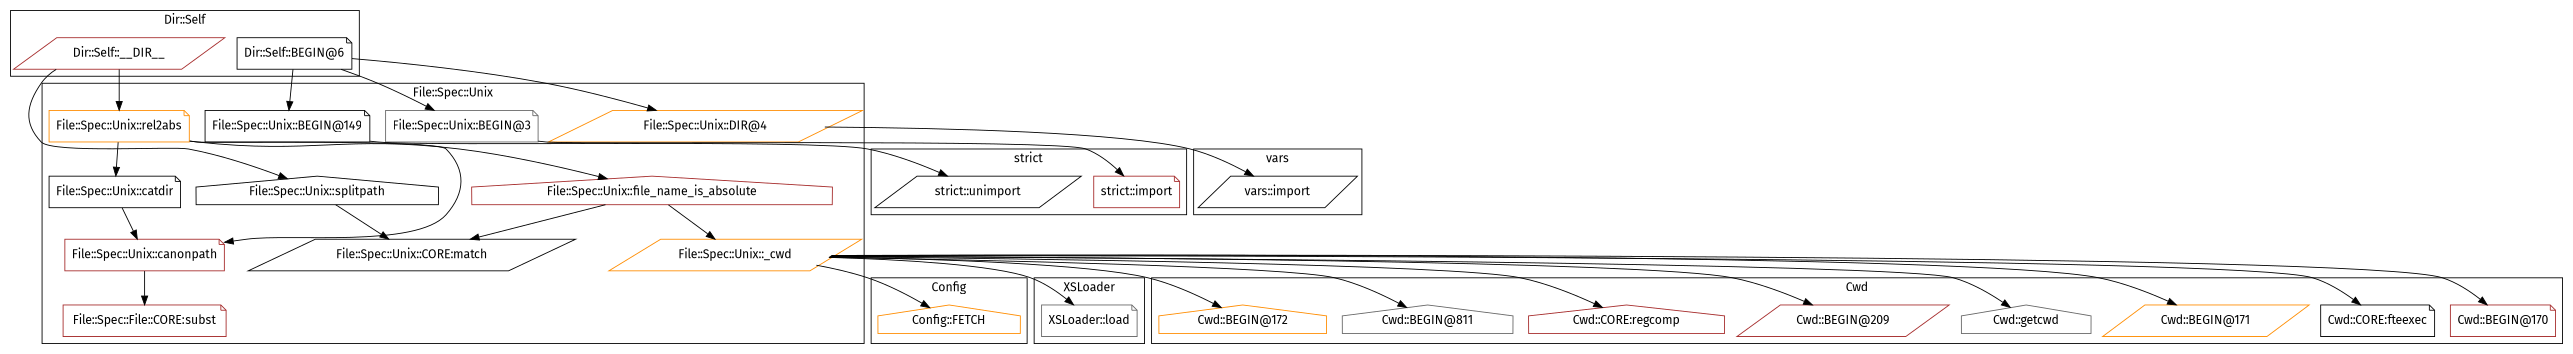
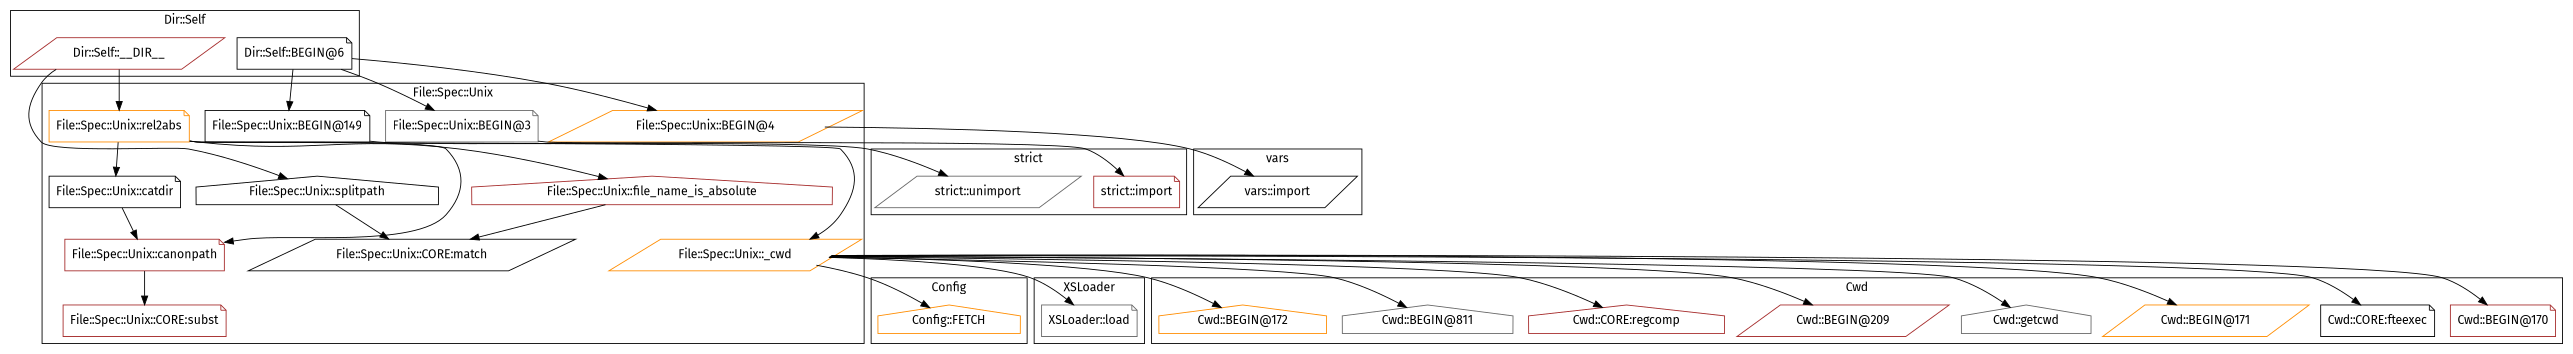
  digraph {
    fontname="Fira Sans"
    node [color=brown fontname="Fira Sans" shape=note]
    edge [fontname="Fira Sans"]
    "Dir::Self::BEGIN@6" [color=black]
    "Dir::Self::__DIR__" [shape=parallelogram]
    "Config::FETCH" [color=darkorange shape=house]
    "vars::import" [color=black shape=parallelogram]
    "strict::import"
-   "strict::unimport" [color=black shape=parallelogram]
+   "strict::unimport" [color=gray40 shape=parallelogram]
    "XSLoader::load" [color=gray40]
    "File::Spec::Unix::_cwd" [color=darkorange shape=parallelogram]
    "File::Spec::Unix::rel2abs" [color=darkorange]
    "File::Spec::Unix::canonpath"
    "File::Spec::Unix::CORE:match" [color=black shape=parallelogram]
    "File::Spec::Unix::BEGIN@149" [color=black]
    "File::Spec::Unix::file_name_is_absolute" [shape=house]
    "File::Spec::Unix::splitpath" [color=black shape=house]
-   "File::Spec::Unix::BEGIN@4" [color=darkorange shape=parallelogram label="File::Spec::Unix::DIR@4"]
+   "File::Spec::Unix::BEGIN@4" [color=darkorange shape=parallelogram]
    "File::Spec::Unix::BEGIN@3" [color=gray40]
-   "File::Spec::Unix::CORE:subst" [label="File::Spec::File::CORE:subst"]
+   "File::Spec::Unix::CORE:subst"
    "File::Spec::Unix::catdir" [color=black]
    "Cwd::BEGIN@811" [color=gray40 shape=house]
    "Cwd::BEGIN@172" [color=darkorange shape=house]
    "Cwd::BEGIN@170"
    "Cwd::CORE:fteexec" [color=black]
    "Cwd::BEGIN@171" [color=darkorange shape=parallelogram]
    "Cwd::getcwd" [color=gray40 shape=house]
    "Cwd::BEGIN@209" [shape=parallelogram]
    "Cwd::CORE:regcomp" [shape=house]
    subgraph cluster_1 {
      label="Dir::Self"
      "Dir::Self::BEGIN@6"
      "Dir::Self::__DIR__"
    }
    subgraph cluster_2 {
      label=Config
      "Config::FETCH"
    }
    subgraph cluster_3 {
      label=vars
      "vars::import"
    }
    subgraph cluster_4 {
      label="strict"
      "strict::import"
      "strict::unimport"
    }
    subgraph cluster_5 {
      label=XSLoader
      "XSLoader::load"
    }
    subgraph cluster_6 {
      label="File::Spec::Unix"
      "File::Spec::Unix::_cwd"
      "File::Spec::Unix::rel2abs"
      "File::Spec::Unix::canonpath"
      "File::Spec::Unix::CORE:match"
      "File::Spec::Unix::BEGIN@149"
      "File::Spec::Unix::file_name_is_absolute"
      "File::Spec::Unix::splitpath"
      "File::Spec::Unix::BEGIN@4"
      "File::Spec::Unix::BEGIN@3"
      "File::Spec::Unix::CORE:subst"
      "File::Spec::Unix::catdir"
    }
    subgraph cluster_7 {
      label=Cwd
      "Cwd::BEGIN@811"
      "Cwd::BEGIN@172"
      "Cwd::BEGIN@170"
      "Cwd::CORE:fteexec"
      "Cwd::BEGIN@171"
      "Cwd::getcwd"
      "Cwd::BEGIN@209"
      "Cwd::CORE:regcomp"
    }
    "Dir::Self::BEGIN@6" -> "File::Spec::Unix::BEGIN@149"
    "Dir::Self::BEGIN@6" -> "File::Spec::Unix::BEGIN@4"
    "Dir::Self::BEGIN@6" -> "File::Spec::Unix::BEGIN@3"
    "Dir::Self::__DIR__" -> "File::Spec::Unix::rel2abs"
    "Dir::Self::__DIR__" -> "File::Spec::Unix::splitpath"
    "File::Spec::Unix::_cwd" -> "Config::FETCH"
    "File::Spec::Unix::_cwd" -> "XSLoader::load"
    "File::Spec::Unix::_cwd" -> "Cwd::BEGIN@811"
    "File::Spec::Unix::_cwd" -> "Cwd::BEGIN@172"
    "File::Spec::Unix::_cwd" -> "Cwd::BEGIN@170"
    "File::Spec::Unix::_cwd" -> "Cwd::CORE:fteexec"
    "File::Spec::Unix::_cwd" -> "Cwd::BEGIN@171"
    "File::Spec::Unix::_cwd" -> "Cwd::getcwd"
    "File::Spec::Unix::_cwd" -> "Cwd::BEGIN@209"
    "File::Spec::Unix::_cwd" -> "Cwd::CORE:regcomp"
-   "File::Spec::Unix::file_name_is_absolute" -> "File::Spec::Unix::_cwd"
+   "File::Spec::Unix::rel2abs" -> "File::Spec::Unix::_cwd"
    "File::Spec::Unix::rel2abs" -> "File::Spec::Unix::canonpath"
    "File::Spec::Unix::rel2abs" -> "File::Spec::Unix::file_name_is_absolute"
    "File::Spec::Unix::rel2abs" -> "File::Spec::Unix::catdir"
    "File::Spec::Unix::canonpath" -> "File::Spec::Unix::CORE:subst"
    "File::Spec::Unix::BEGIN@149" -> "strict::unimport"
    "File::Spec::Unix::file_name_is_absolute" -> "File::Spec::Unix::CORE:match"
    "File::Spec::Unix::splitpath" -> "File::Spec::Unix::CORE:match"
    "File::Spec::Unix::BEGIN@4" -> "vars::import"
    "File::Spec::Unix::BEGIN@3" -> "strict::import"
    "File::Spec::Unix::catdir" -> "File::Spec::Unix::canonpath"
  }
